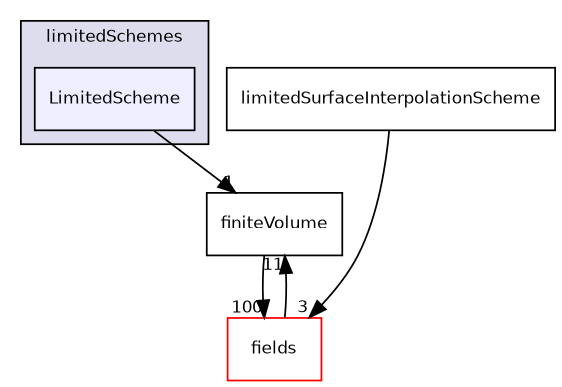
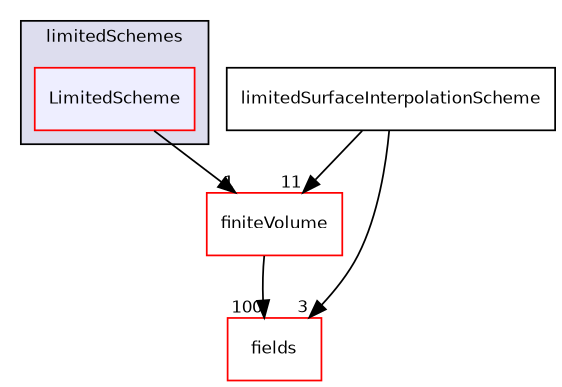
  digraph {
    compound=true
    node [fontname=Helvetica fontsize=10 shape=box]
    edge [labeldistance=1.5 labelfontname=Helvetica labelfontsize=10]
-   n1 [fillcolor="#eeeeff" label=LimitedScheme pencolor=black style=filled]
-   n2 [color=black label=finiteVolume]
+   n1 [fillcolor="#eeeeff" label=LimitedScheme pencolor=black style=filled color=red]
+   n2 [color=red label=finiteVolume]
    n3 [color=red label=fields]
    n4 [label=limitedSurfaceInterpolationScheme]
    subgraph cluster_1 {
      bgcolor="#ddddee"
      fontname=Helvetica
      fontsize=10
      label=limitedSchemes
      pencolor=black
      n1
    }
    n1 -> n2 [headlabel=1]
    n2 -> n3 [headlabel=100]
-   n3 -> n2 [headlabel=11]
+   n4 -> n2 [headlabel=11]
    n4 -> n3 [headlabel=3]
  }
